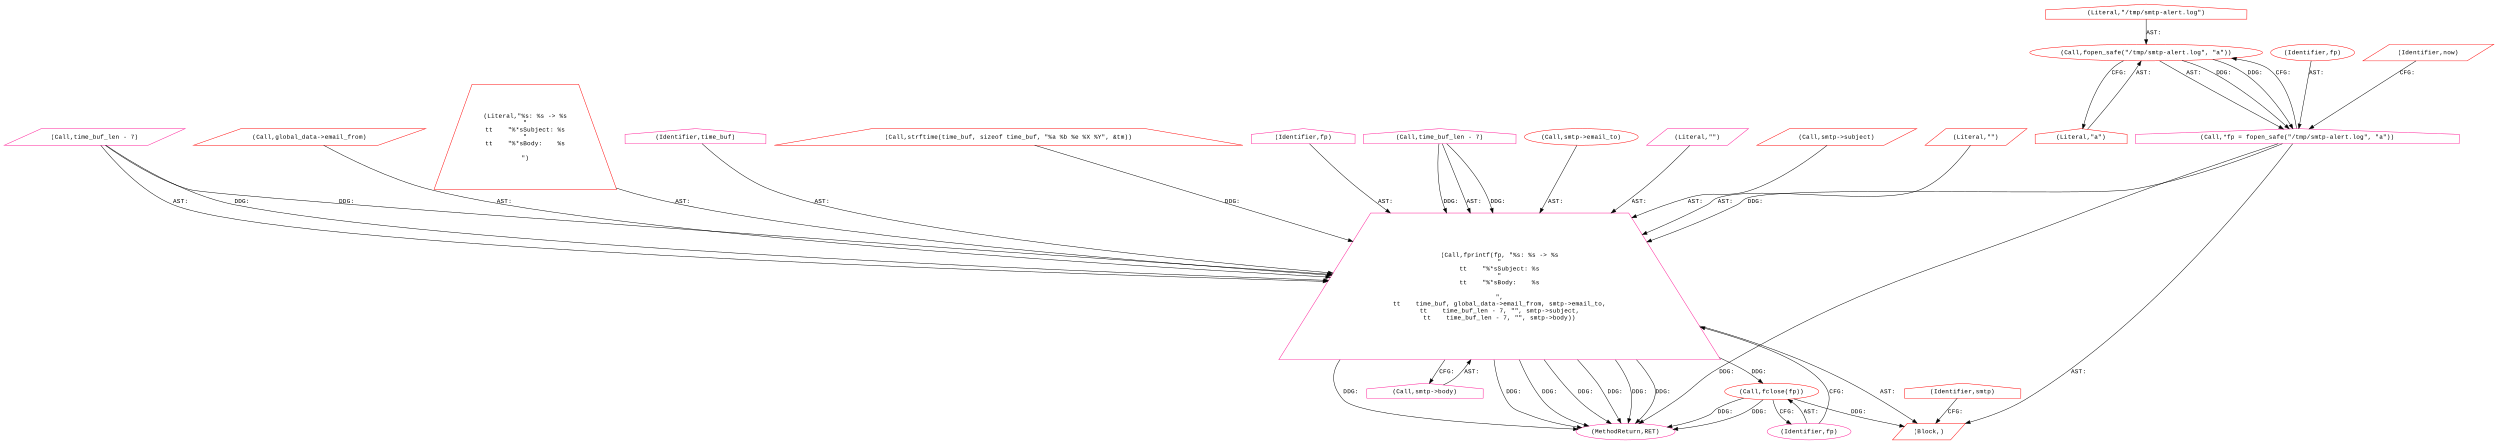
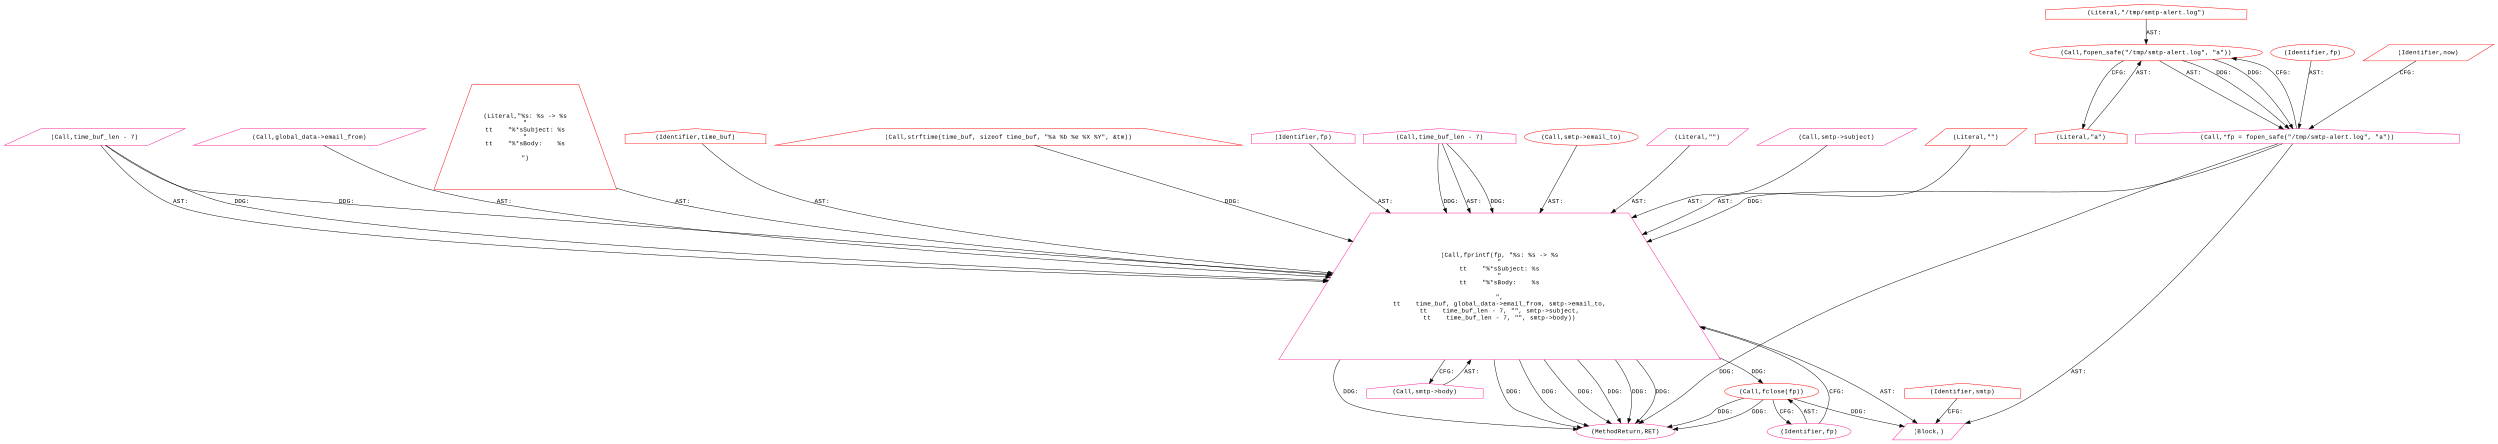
  digraph {
    fontname="Liberation Mono"
    node [color=deeppink fontname="Liberation Mono" shape=house]
    edge [fontname="Liberation Mono"]
    n1 [color=red label="(Call,fopen_safe(\"/tmp/smtp-alert.log\", \"a\"))" shape=ellipse]
    n2 [label="(Call,*fp = fopen_safe(\"/tmp/smtp-alert.log\", \"a\"))"]
    n3 [color=red label="(Literal,\"a\")"]
    n4 [label="(Call,fprintf(fp, \"%s: %s -> %s\n\"\n\t\t    \"%*sSubject: %s\n\"\n\t\t    \"%*sBody:    %s\n\n\",\n\t\t    time_buf, global_data->email_from, smtp->email_to,\n\t\t    time_buf_len - 7, \"\", smtp->subject,\n\t\t    time_buf_len - 7, \"\", smtp->body))" shape=trapezium]
    n5 [label="(MethodReturn,RET)" shape=ellipse]
-   n6 [color=red label="(Block,)" shape=parallelogram]
+   n6 [label="(Block,)" shape=parallelogram]
    n7 [color=red label="(Call,fclose(fp))" shape=ellipse]
    n8 [label="(Call,smtp->body)"]
    n9 [label="(Identifier,fp)" shape=ellipse]
    n10 [color=red label="(Identifier,fp)" shape=ellipse]
    n11 [color=red label="(Call,strftime(time_buf, sizeof time_buf, \"%a %b %e %X %Y\", &tm))" shape=trapezium]
    n12 [label="(Identifier,fp)"]
    n13 [label="(Call,time_buf_len - 7)"]
    n14 [color=red label="(Identifier,now)" shape=parallelogram]
    n15 [color=red label="(Call,smtp->email_to)" shape=ellipse]
    n16 [label="(Literal,\"\")" shape=parallelogram]
-   n17 [color=red label="(Call,smtp->subject)" shape=parallelogram]
+   n17 [label="(Call,smtp->subject)" shape=parallelogram]
    n18 [color=red label="(Literal,\"\")" shape=parallelogram]
    n19 [label="(Call,time_buf_len - 7)" shape=parallelogram]
-   n20 [color=red label="(Call,global_data->email_from)" shape=parallelogram]
+   n20 [label="(Call,global_data->email_from)" shape=parallelogram]
    n21 [color=red label="(Literal,\"%s: %s -> %s\n\"\n\t\t    \"%*sSubject: %s\n\"\n\t\t    \"%*sBody:    %s\n\n\")" shape=trapezium]
    n22 [color=red label="(Identifier,smtp)"]
    n23 [color=red label="(Literal,\"/tmp/smtp-alert.log\")"]
-   n24 [label="(Identifier,time_buf)"]
+   n24 [color=red label="(Identifier,time_buf)"]
    n1 -> n2 [label="AST: "]
    n1 -> n2 [label="DDG: "]
    n1 -> n2 [label="DDG: "]
    n1 -> n3 [label="CFG: "]
    n2 -> n1 [label="CFG: "]
    n2 -> n4 [label="DDG: "]
    n2 -> n5 [label="DDG: "]
    n2 -> n6 [label="AST: "]
    n3 -> n1 [label="AST: "]
    n4 -> n5 [label="DDG: "]
    n4 -> n5 [label="DDG: "]
    n4 -> n5 [label="DDG: "]
    n4 -> n5 [label="DDG: "]
    n4 -> n5 [label="DDG: "]
    n4 -> n5 [label="DDG: "]
    n4 -> n5 [label="DDG: "]
    n4 -> n6 [label="AST: "]
    n4 -> n7 [label="DDG: "]
    n4 -> n8 [label="CFG: "]
    n7 -> n5 [label="DDG: "]
    n7 -> n5 [label="DDG: "]
    n7 -> n6 [label="DDG: "]
    n7 -> n9 [label="CFG: "]
    n8 -> n4 [label="AST: "]
    n9 -> n4 [label="CFG: "]
    n9 -> n7 [label="AST: "]
    n10 -> n2 [label="AST: "]
    n11 -> n4 [label="DDG: "]
    n12 -> n4 [label="AST: "]
    n13 -> n4 [label="AST: "]
    n13 -> n4 [label="DDG: "]
    n13 -> n4 [label="DDG: "]
    n14 -> n2 [label="CFG: "]
    n15 -> n4 [label="AST: "]
    n16 -> n4 [label="AST: "]
    n17 -> n4 [label="AST: "]
    n18 -> n4 [label="AST: "]
    n19 -> n4 [label="AST: "]
    n19 -> n4 [label="DDG: "]
    n19 -> n4 [label="DDG: "]
    n20 -> n4 [label="AST: "]
    n21 -> n4 [label="AST: "]
    n22 -> n6 [label="CFG: "]
    n23 -> n1 [label="AST: "]
    n24 -> n4 [label="AST: "]
  }
